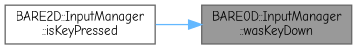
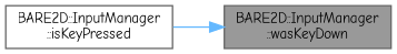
  digraph {
    rankdir=RL
    fontname="Comic Neue"
    node [fontname="Comic Neue" fontsize=10 shape=box style=filled]
-   n1 [color=gray40 fillcolor=grey60 fontcolor=black height=0.2 label="BARE0D::InputManager\l::wasKeyDown" width=0.4]
+   n1 [color=gray40 fillcolor=grey60 fontcolor=black height=0.2 label="BARE2D::InputManager\l::wasKeyDown" width=0.4]
    n2 [color=grey40 fillcolor=white height=0.2 label="BARE2D::InputManager\l::isKeyPressed" width=0.4]
    n1 -> n2 [color=steelblue1 dir=back fontname="Comic Neue" fontsize=10 labelfontname=Helvetica labelfontsize=10 style=solid]
  }
